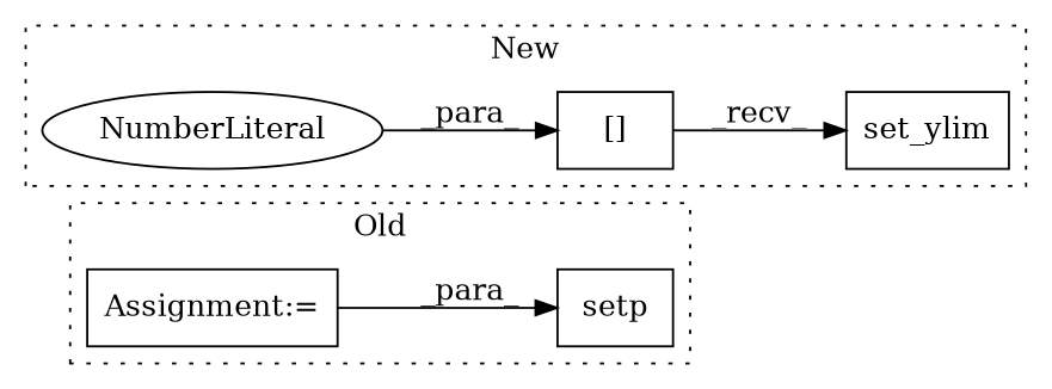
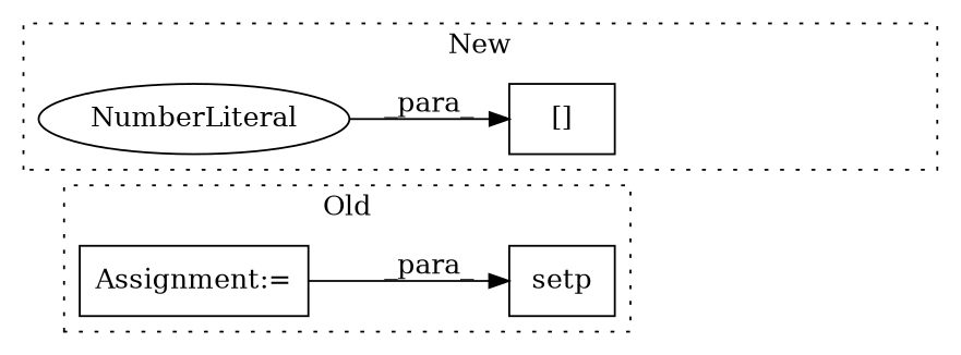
  digraph {
    rankdir=LR
    node [a=32 l=1 shape=box]
    n1 [l="5,1" label=setp s="2260,2313"]
    n2 [a=7 label="Assignment:=" s=2182]
-   n3 [l="9,1" label=set_ylim s="1813,1846"]
    n4 [a=2 l="4,1" label="[]" s="1806,1811"]
    n5 [a=34 label=NumberLiteral s=1810 shape=ellipse]
    subgraph cluster_1 {
      label=Old
      style=dotted
      n1
      n2
    }
    subgraph cluster_2 {
      label=New
      style=dotted
-     n3
      n4
      n5
    }
    n2 -> n1 [label=_para_]
-   n4 -> n3 [label=_recv_]
    n5 -> n4 [label=_para_]
  }
